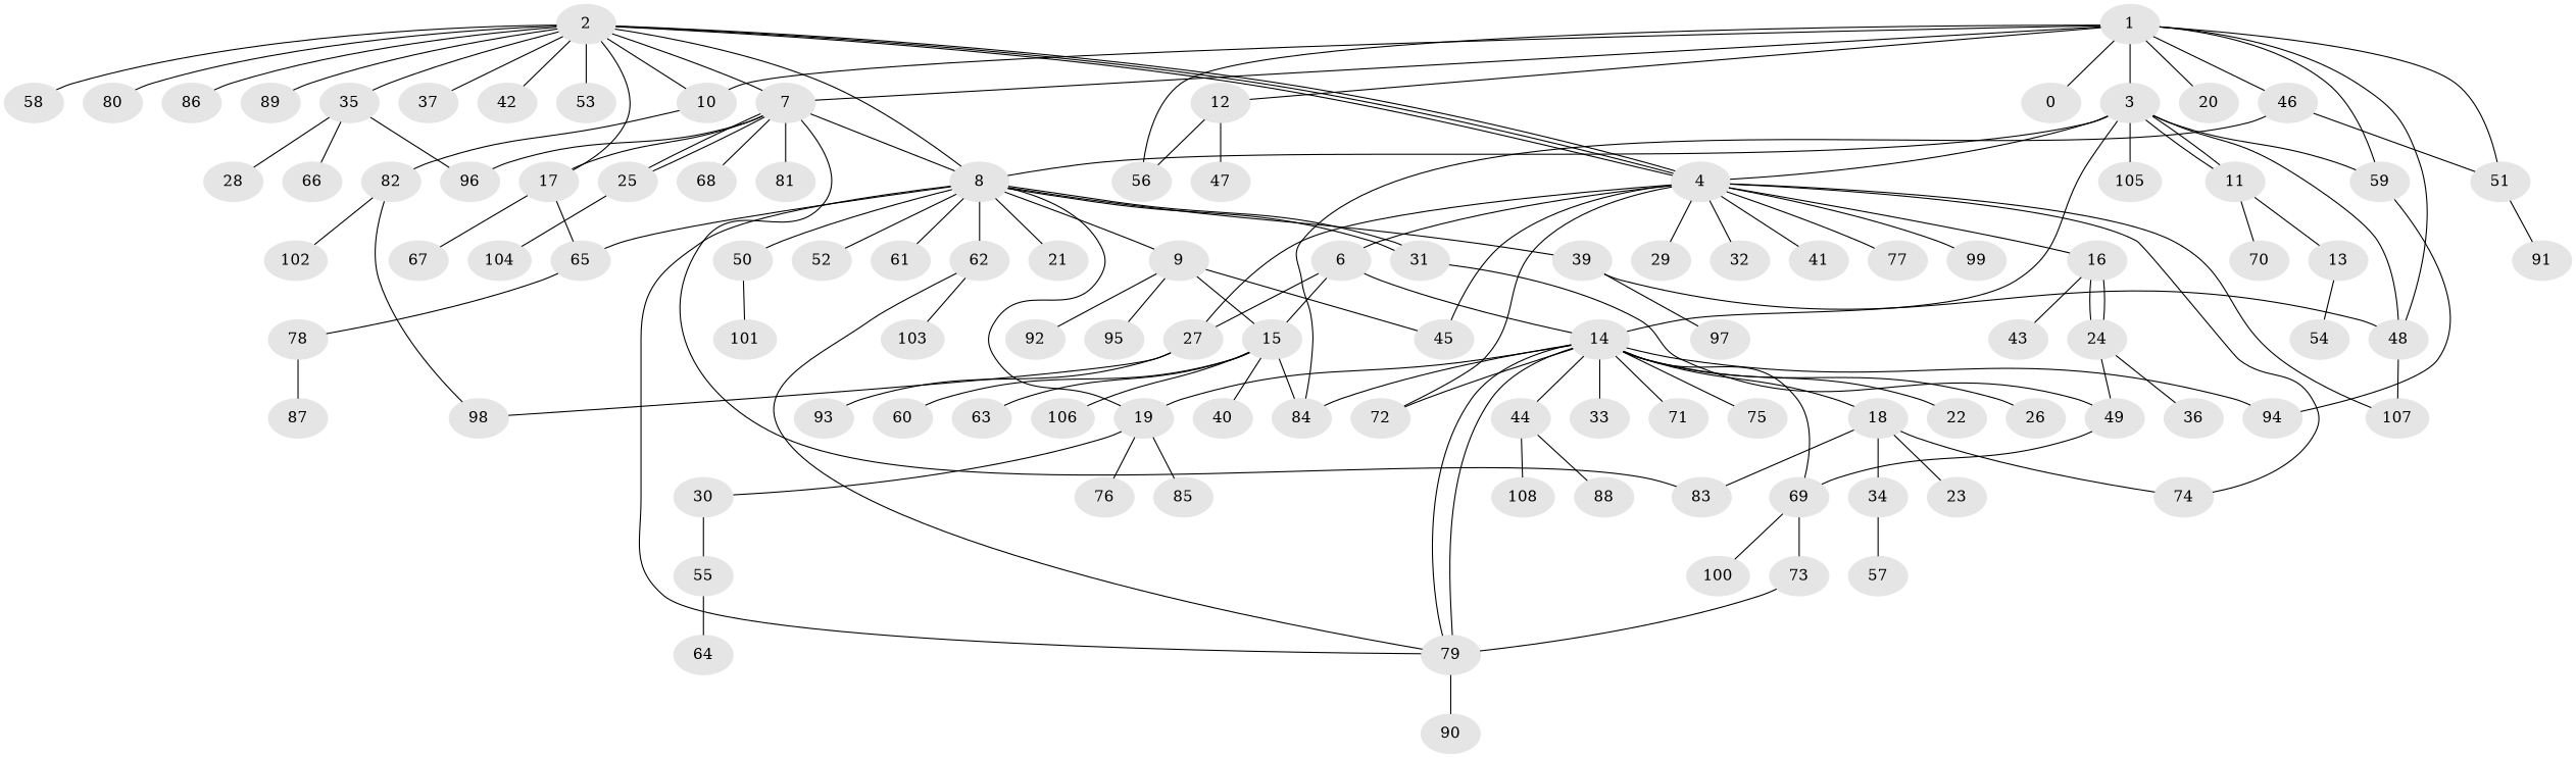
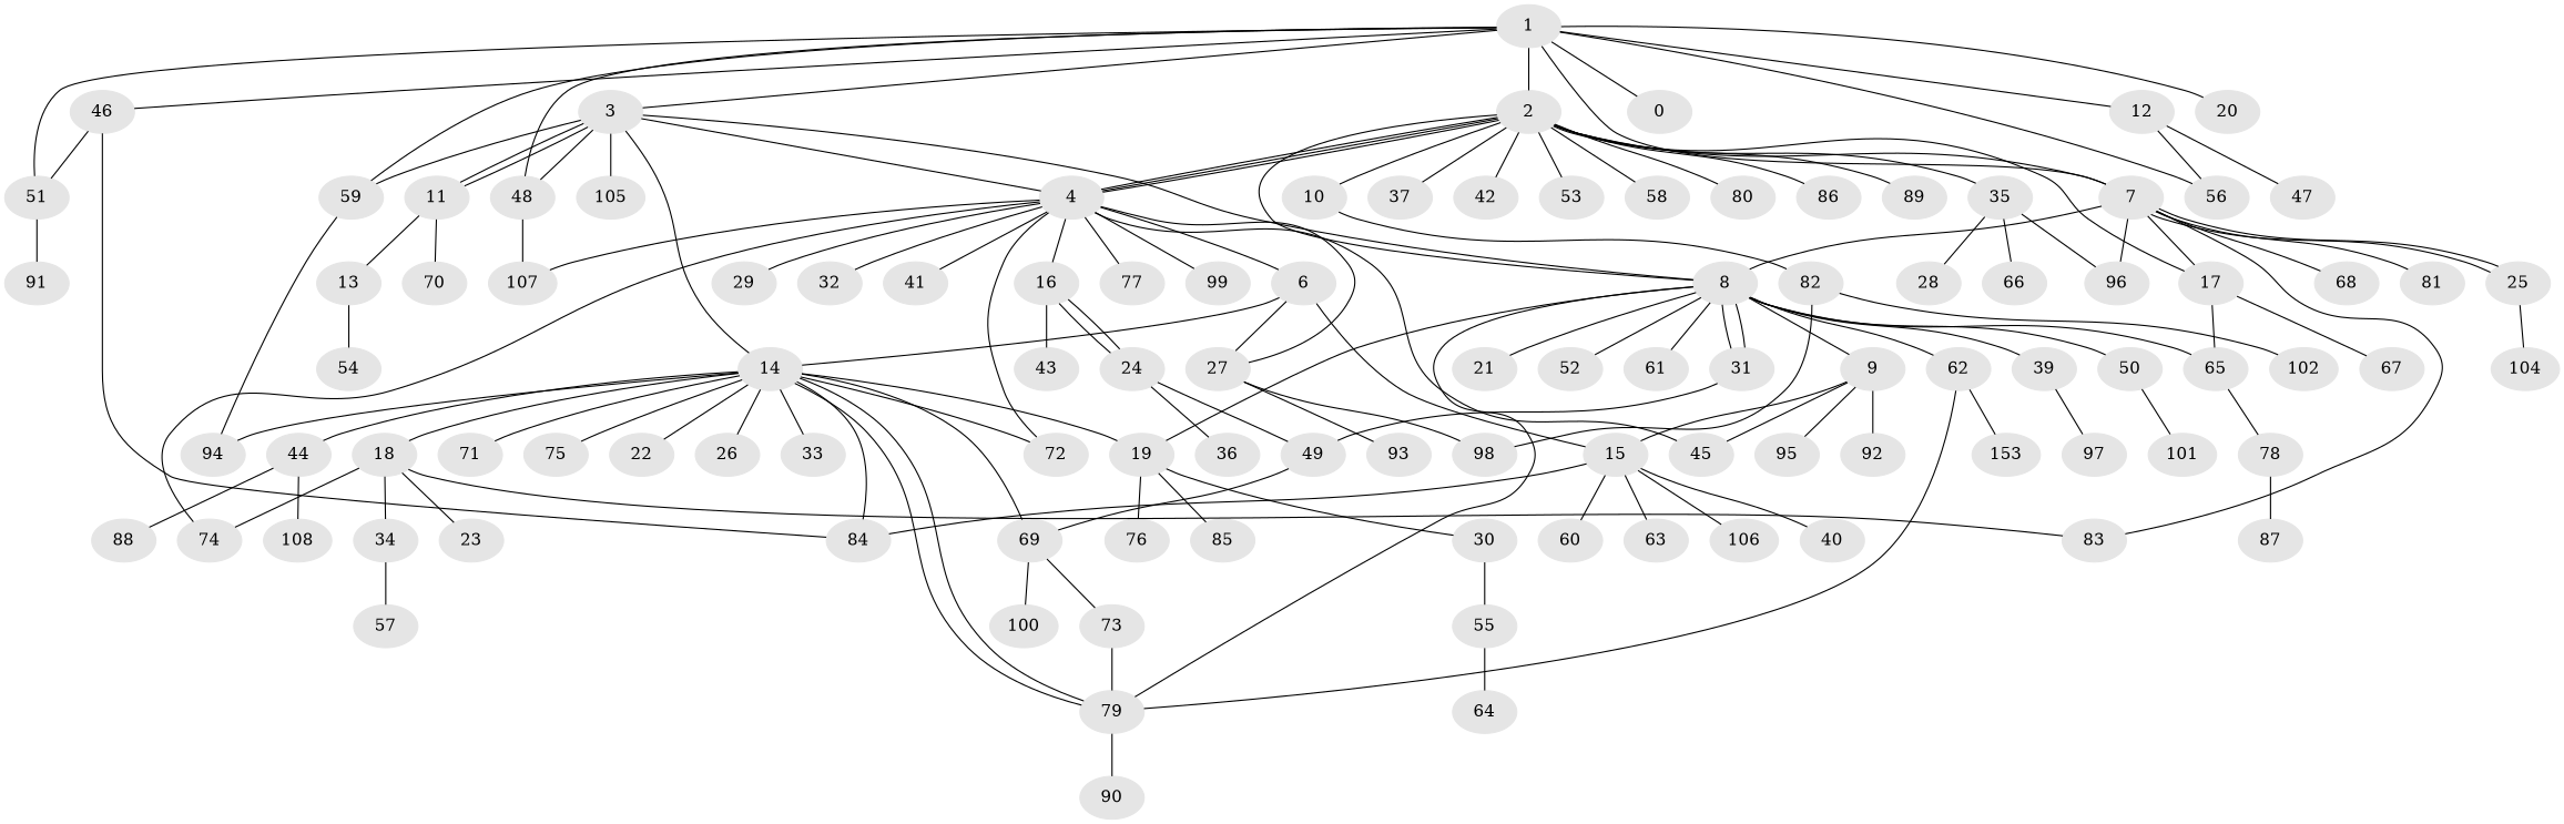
  graph {
    node [color=gray90 style=filled]
    1
    2
    3
    n4 [label=0]
    7
    12
    20
    46
    48
    51
    56
    59
    4
    8
    10
    17
    35
    37
    42
    53
    58
    80
    86
    89
    11
    14
    105
    25
    68
    81
    83
    96
    47
    84
    107
    91
    94
    6
    16
    27
    29
    32
    41
    45
    72
    77
    99
    74
    9
    19
    21
    31
    39
    50
    52
    61
    62
    65
    79
    82
    67
    28
    66
    13
    70
    18
    22
    26
    33
    44
    69
    71
    75
    15
    24
    43
    23
    34
    93
    98
    40
    60
    63
    106
    104
    92
    95
    30
    76
    85
    49
    97
    101
-   103
+   103 [label=153]
    78
    90
    102
    54
    88
    108
    73
    100
    36
    57
    55
    64
    87
-   1 -- 10
+   1 -- 2
    1 -- 3
    1 -- n4
    1 -- 7
    1 -- 12
    1 -- 20
    1 -- 46
    1 -- 48
    1 -- 51
    1 -- 56
    1 -- 59
    2 -- 7
    2 -- 4
    2 -- 4
    2 -- 4
    2 -- 8
    2 -- 10
    2 -- 17
    2 -- 35
    2 -- 37
    2 -- 42
    2 -- 53
    2 -- 58
    2 -- 80
    2 -- 86
    2 -- 89
    3 -- 48
    3 -- 59
    3 -- 4
    3 -- 8
    3 -- 11
    3 -- 11
    3 -- 14
    3 -- 105
    7 -- 8
    7 -- 17
    7 -- 25
    7 -- 25
    7 -- 68
    7 -- 81
    7 -- 83
    7 -- 96
    12 -- 56
    12 -- 47
    46 -- 51
    46 -- 84
    48 -- 107
    51 -- 91
    59 -- 94
    4 -- 107
    4 -- 6
    4 -- 16
    4 -- 27
    4 -- 29
    4 -- 32
    4 -- 41
    4 -- 45
    4 -- 72
    4 -- 77
    4 -- 99
    4 -- 74
    8 -- 9
    8 -- 19
    8 -- 21
    8 -- 31
    8 -- 31
    8 -- 39
    8 -- 50
    8 -- 52
    8 -- 61
    8 -- 62
    8 -- 65
    8 -- 79
    10 -- 82
    17 -- 65
    17 -- 67
    35 -- 96
    35 -- 28
    35 -- 66
    11 -- 13
    11 -- 70
    14 -- 84
    14 -- 94
    14 -- 72
    14 -- 19
    14 -- 79
    14 -- 79
    14 -- 18
    14 -- 22
    14 -- 26
    14 -- 33
    14 -- 44
    14 -- 69
    14 -- 71
    14 -- 75
    25 -- 104
    6 -- 14
    6 -- 27
    6 -- 15
    16 -- 24
    16 -- 24
    16 -- 43
    27 -- 93
    27 -- 98
    9 -- 45
    9 -- 15
    9 -- 92
    9 -- 95
    19 -- 30
    19 -- 76
    19 -- 85
    31 -- 49
-   39 -- 48
    39 -- 97
    50 -- 101
    62 -- 79
    62 -- 103
    65 -- 78
    79 -- 90
    82 -- 98
    82 -- 102
    13 -- 54
    18 -- 83
    18 -- 74
    18 -- 23
    18 -- 34
    44 -- 88
    44 -- 108
    69 -- 73
    69 -- 100
    15 -- 84
    15 -- 40
    15 -- 60
    15 -- 63
    15 -- 106
    24 -- 49
    24 -- 36
    34 -- 57
    30 -- 55
    49 -- 69
    78 -- 87
    73 -- 79
    55 -- 64
  }
